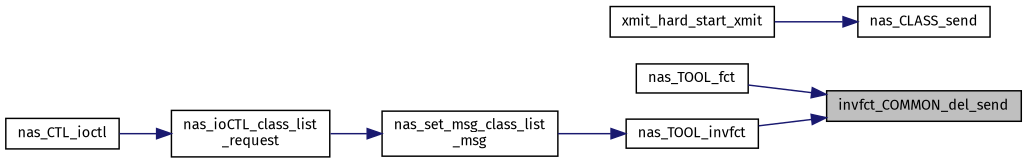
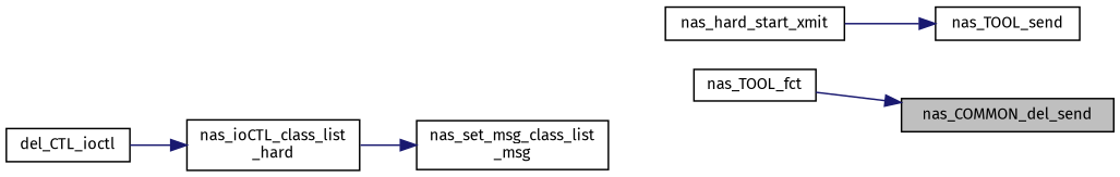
  digraph {
    fontname="Fira Sans"
    rankdir=RL
    node [color=black fillcolor=white fontname="Fira Sans" fontsize=10 shape=record style=filled]
    edge [color=midnightblue dir=back fontname="Fira Sans" fontsize=10 labelfontname=Helvetica labelfontsize=10 style=solid]
-   n1 [fillcolor=grey75 fontcolor=black height=0.2 label=invfct_COMMON_del_send width=0.4]
+   n1 [fillcolor=grey75 fontcolor=black height=0.2 label=nas_COMMON_del_send width=0.4]
    n2 [height=0.2 label=nas_TOOL_fct width=0.4]
-   n3 [height=0.2 label=nas_TOOL_invfct width=0.4]
-   n4 [height=0.2 label=nas_CLASS_send width=0.4]
-   n5 [height=0.2 label=xmit_hard_start_xmit width=0.4]
+   n4 [height=0.2 label=nas_TOOL_send width=0.4]
+   n5 [height=0.2 label=nas_hard_start_xmit width=0.4]
    n6 [height=0.2 label="nas_set_msg_class_list\l_msg" width=0.4]
-   n7 [height=0.2 label="nas_ioCTL_class_list\l_request" width=0.4]
-   n8 [height=0.2 label=nas_CTL_ioctl width=0.4]
+   n7 [height=0.2 label="nas_ioCTL_class_list\l_hard" width=0.4]
+   n8 [height=0.2 label=del_CTL_ioctl width=0.4]
    n1 -> n2
-   n1 -> n3
-   n3 -> n6
    n4 -> n5
    n6 -> n7
    n7 -> n8
  }
